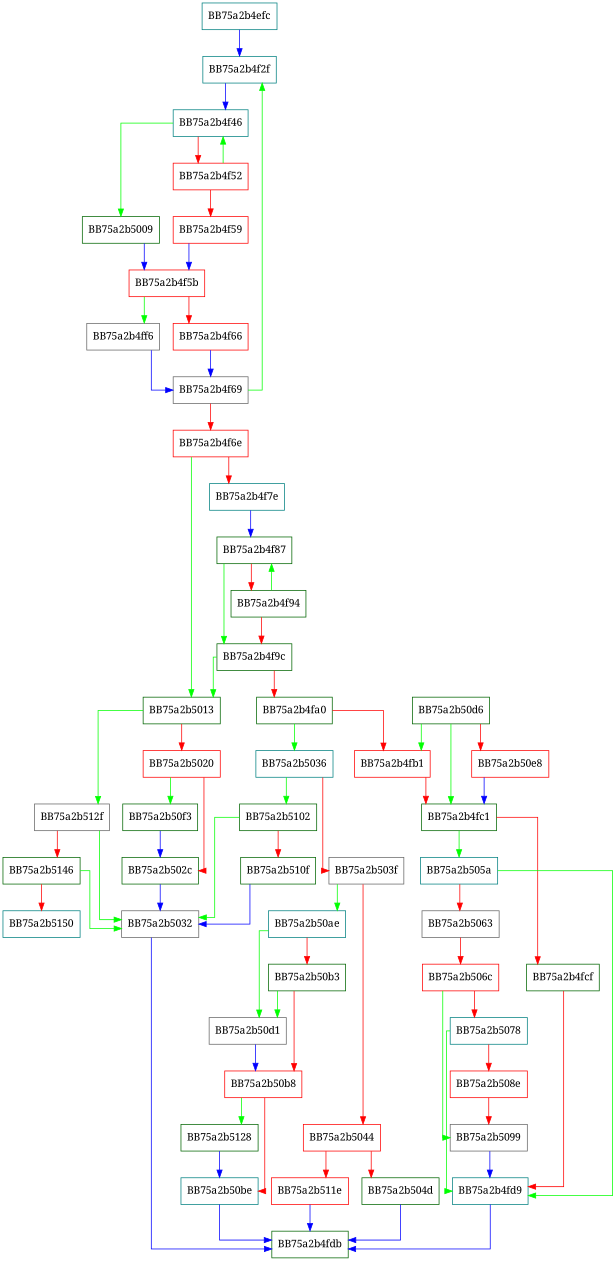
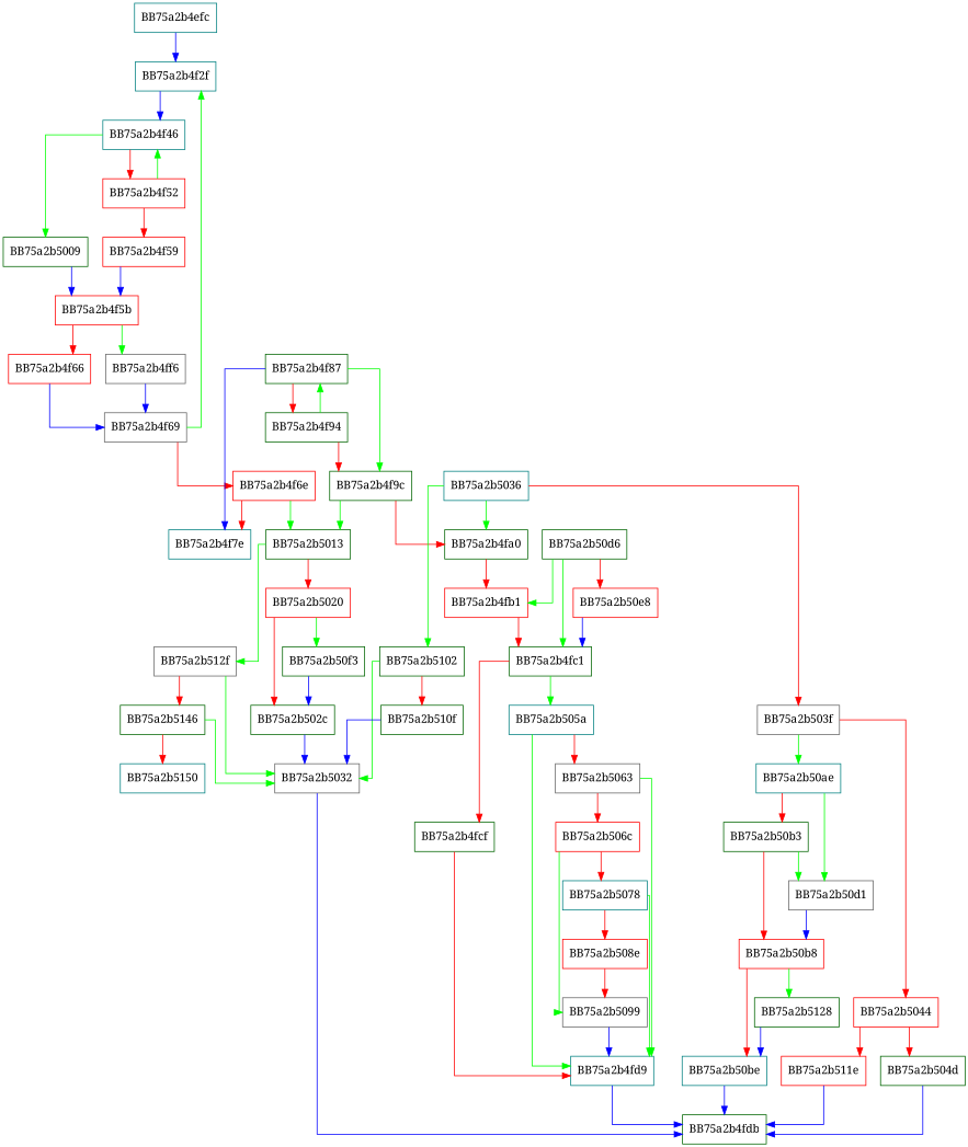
  digraph {
    fontname="Noto Serif"
    splines=ortho
    node [color=darkgreen fontname="Noto Serif" shape=box]
    edge [color=red fontname="Noto Serif"]
    BB75a2b4efc [color=teal]
    BB75a2b4f2f [color=teal]
    BB75a2b4f46 [color=teal]
    BB75a2b5009
    BB75a2b4f52 [color=red]
    BB75a2b4f5b [color=red]
    BB75a2b4f59 [color=red]
    BB75a2b4ff6 [color=gray40]
    BB75a2b4f66 [color=red]
    BB75a2b4f69 [color=gray40]
    BB75a2b4f6e [color=red]
    BB75a2b5013
    BB75a2b4f7e [color=teal]
    BB75a2b512f [color=gray40]
    BB75a2b5020 [color=red]
    BB75a2b4f87
    BB75a2b5032 [color=gray40]
    BB75a2b5146
    BB75a2b50f3
    BB75a2b502c
    BB75a2b4f9c
    BB75a2b4f94
    BB75a2b4fa0
    BB75a2b5036 [color=teal]
    BB75a2b4fb1 [color=red]
    BB75a2b5102
    BB75a2b503f [color=gray40]
    BB75a2b4fc1
    BB75a2b510f
    BB75a2b50ae [color=teal]
    BB75a2b5044 [color=red]
    BB75a2b50d6
    BB75a2b50e8 [color=red]
    BB75a2b505a [color=teal]
    BB75a2b4fcf
    BB75a2b4fd9 [color=teal]
    BB75a2b5063 [color=gray40]
    BB75a2b4fdb
    BB75a2b506c [color=red]
    BB75a2b5150 [color=teal]
    BB75a2b50d1 [color=gray40]
    BB75a2b50b3
    BB75a2b511e [color=red]
    BB75a2b504d
    BB75a2b50b8 [color=red]
    BB75a2b5099 [color=gray40]
    BB75a2b5078 [color=teal]
    BB75a2b508e [color=red]
    BB75a2b5128
    BB75a2b50be [color=teal]
    BB75a2b4efc -> BB75a2b4f2f [color=blue]
    BB75a2b4f2f -> BB75a2b4f46 [color=blue]
    BB75a2b4f46 -> BB75a2b5009 [color=green]
    BB75a2b4f46 -> BB75a2b4f52
    BB75a2b5009 -> BB75a2b4f5b [color=blue]
    BB75a2b4f52 -> BB75a2b4f46 [color=green]
    BB75a2b4f52 -> BB75a2b4f59
    BB75a2b4f5b -> BB75a2b4ff6 [color=green]
    BB75a2b4f5b -> BB75a2b4f66
    BB75a2b4f59 -> BB75a2b4f5b [color=blue]
    BB75a2b4ff6 -> BB75a2b4f69 [color=blue]
    BB75a2b4f66 -> BB75a2b4f69 [color=blue]
    BB75a2b4f69 -> BB75a2b4f2f [color=green]
    BB75a2b4f69 -> BB75a2b4f6e
    BB75a2b4f6e -> BB75a2b5013 [color=green]
    BB75a2b4f6e -> BB75a2b4f7e
    BB75a2b5013 -> BB75a2b512f [color=green]
    BB75a2b5013 -> BB75a2b5020
-   BB75a2b4f7e -> BB75a2b4f87 [color=blue]
+   BB75a2b4f87 -> BB75a2b4f7e [color=blue]
    BB75a2b512f -> BB75a2b5032 [color=green]
    BB75a2b512f -> BB75a2b5146
    BB75a2b5020 -> BB75a2b50f3 [color=green]
    BB75a2b5020 -> BB75a2b502c
    BB75a2b4f87 -> BB75a2b4f9c [color=green]
    BB75a2b4f87 -> BB75a2b4f94
    BB75a2b5032 -> BB75a2b4fdb [color=blue]
    BB75a2b5146 -> BB75a2b5032 [color=green]
    BB75a2b5146 -> BB75a2b5150
    BB75a2b50f3 -> BB75a2b502c [color=blue]
    BB75a2b502c -> BB75a2b5032 [color=blue]
    BB75a2b4f9c -> BB75a2b5013 [color=green]
    BB75a2b4f9c -> BB75a2b4fa0
    BB75a2b4f94 -> BB75a2b4f87 [color=green]
    BB75a2b4f94 -> BB75a2b4f9c
-   BB75a2b4fa0 -> BB75a2b5036 [color=green]
+   BB75a2b5036 -> BB75a2b4fa0 [color=green]
    BB75a2b4fa0 -> BB75a2b4fb1
    BB75a2b5036 -> BB75a2b5102 [color=green]
    BB75a2b5036 -> BB75a2b503f
    BB75a2b4fb1 -> BB75a2b4fc1
    BB75a2b5102 -> BB75a2b5032 [color=green]
    BB75a2b5102 -> BB75a2b510f
    BB75a2b503f -> BB75a2b50ae [color=green]
    BB75a2b503f -> BB75a2b5044
    BB75a2b4fc1 -> BB75a2b505a [color=green]
    BB75a2b4fc1 -> BB75a2b4fcf
    BB75a2b510f -> BB75a2b5032 [color=blue]
    BB75a2b50ae -> BB75a2b50d1 [color=green]
    BB75a2b50ae -> BB75a2b50b3
    BB75a2b5044 -> BB75a2b511e
    BB75a2b5044 -> BB75a2b504d
    BB75a2b50d6 -> BB75a2b4fb1 [color=green]
    BB75a2b50d6 -> BB75a2b4fc1 [color=green]
    BB75a2b50d6 -> BB75a2b50e8
    BB75a2b50e8 -> BB75a2b4fc1 [color=blue]
    BB75a2b505a -> BB75a2b4fd9 [color=green]
    BB75a2b505a -> BB75a2b5063
    BB75a2b4fcf -> BB75a2b4fd9
    BB75a2b4fd9 -> BB75a2b4fdb [color=blue]
+   BB75a2b5063 -> BB75a2b4fd9 [color=green]
    BB75a2b5063 -> BB75a2b506c
    BB75a2b506c -> BB75a2b5099 [color=green]
    BB75a2b506c -> BB75a2b5078
    BB75a2b50d1 -> BB75a2b50b8 [color=blue]
    BB75a2b50b3 -> BB75a2b50d1 [color=green]
    BB75a2b50b3 -> BB75a2b50b8
    BB75a2b511e -> BB75a2b4fdb [color=blue]
    BB75a2b504d -> BB75a2b4fdb [color=blue]
    BB75a2b50b8 -> BB75a2b5128 [color=green]
    BB75a2b50b8 -> BB75a2b50be
    BB75a2b5099 -> BB75a2b4fd9 [color=blue]
    BB75a2b5078 -> BB75a2b4fd9 [color=green]
    BB75a2b5078 -> BB75a2b508e
    BB75a2b508e -> BB75a2b5099
    BB75a2b5128 -> BB75a2b50be [color=blue]
    BB75a2b50be -> BB75a2b4fdb [color=blue]
  }
